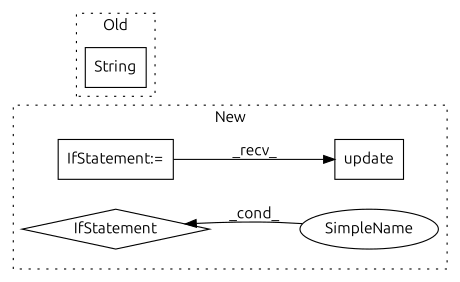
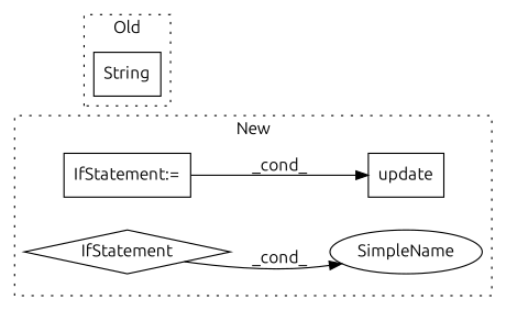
  digraph {
    fontname=Ubuntu
    rankdir=LR
    node [a=32 fontname=Ubuntu l="7,1" shape=box]
    edge [fontname=Ubuntu]
    n1 [label=update s="6747,6762"]
    n2 [a=7 l=1 label="IfStatement:=" s=6092]
    n3 [a=25 l="4,2" label=IfStatement s="6553,6565" shape=diamond]
    n4 [a=42 l=8 label=SimpleName s=6557 shape=ellipse]
    n5 [label=String s="6182,6198"]
    subgraph cluster_1 {
      label=New
      style=dotted
      n1
      n2
      n3
      n4
    }
    subgraph cluster_2 {
      label=Old
      style=dotted
      n5
    }
-   n2 -> n1 [label=_recv_]
-   n4 -> n3 [label=_cond_]
+   n2 -> n1 [label=_cond_]
+   n3 -> n4 [label=_cond_]
  }
